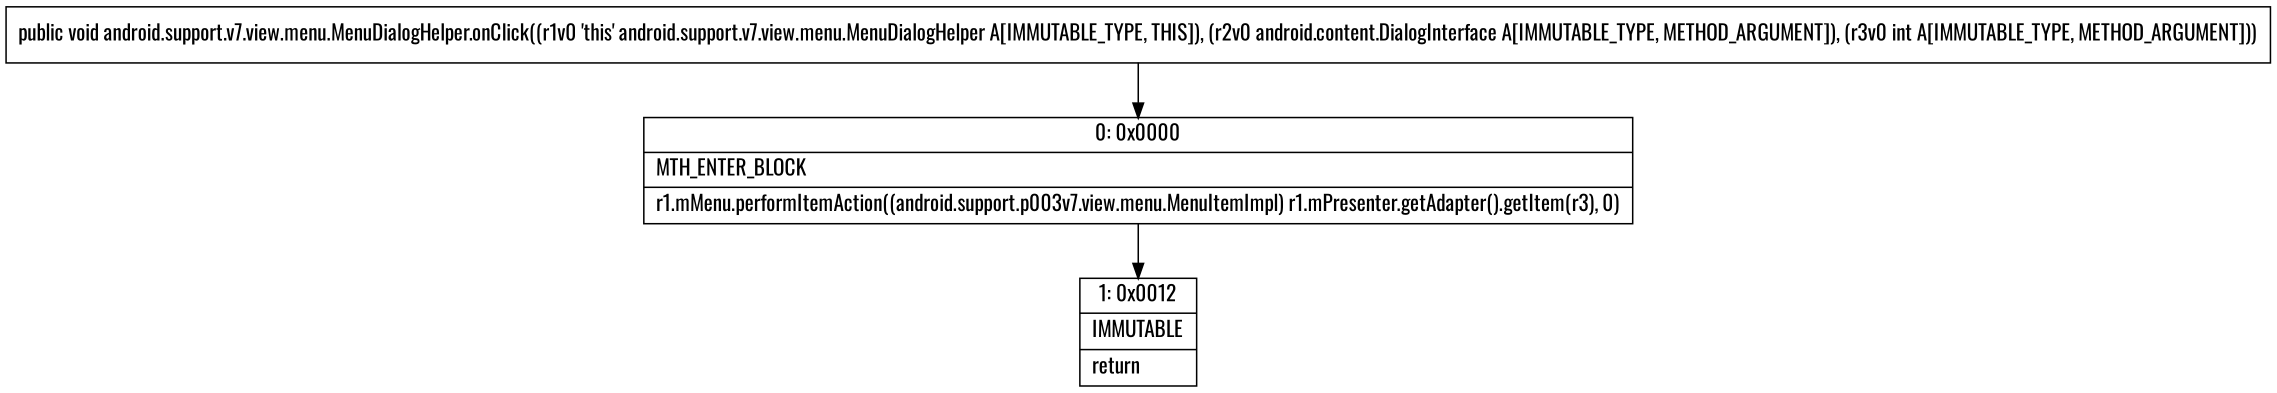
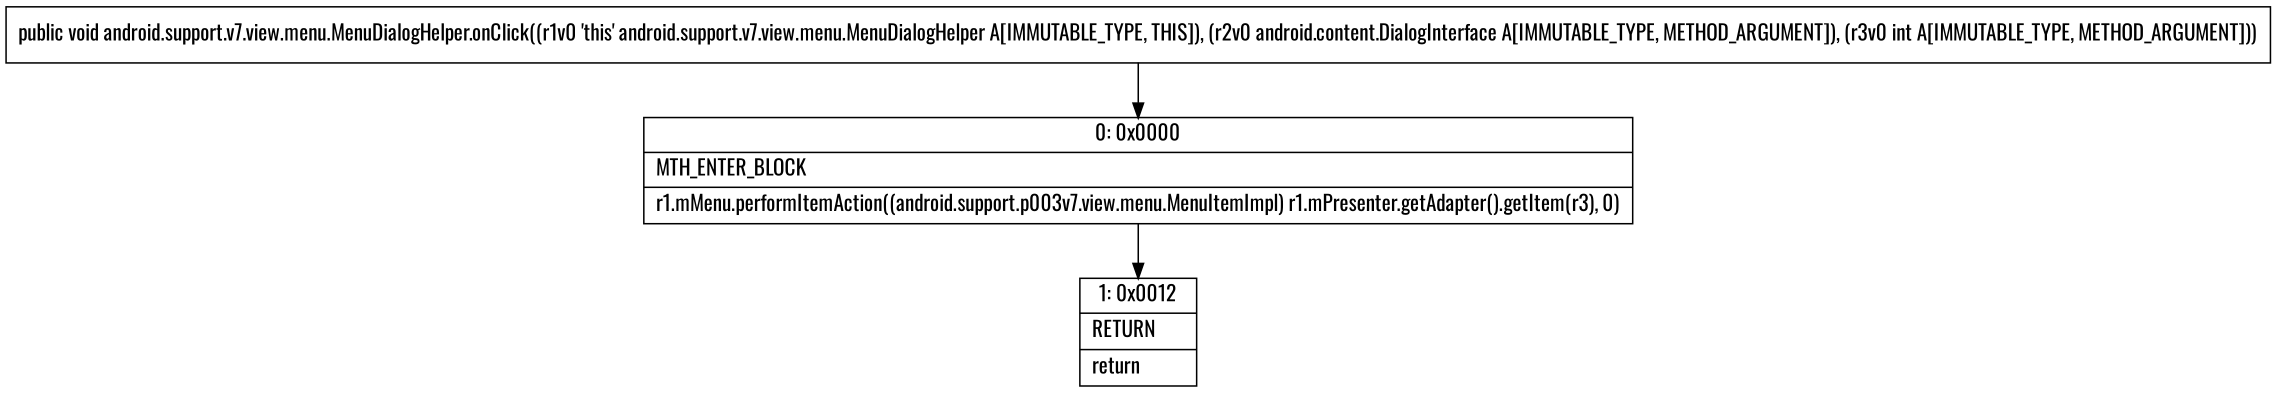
  digraph {
    fontname=Oswald
    node [shape=record fontname=Oswald]
    edge [fontname=Oswald]
    n1 [label="{0\:\ 0x0000|MTH_ENTER_BLOCK\l|r1.mMenu.performItemAction((android.support.p003v7.view.menu.MenuItemImpl) r1.mPresenter.getAdapter().getItem(r3), 0)\l}"]
-   n2 [label="{1\:\ 0x0012|IMMUTABLE\l|return\l}"]
+   n2 [label="{1\:\ 0x0012|RETURN\l|return\l}"]
    n3 [label="{public void android.support.v7.view.menu.MenuDialogHelper.onClick((r1v0 'this' android.support.v7.view.menu.MenuDialogHelper A[IMMUTABLE_TYPE, THIS]), (r2v0 android.content.DialogInterface A[IMMUTABLE_TYPE, METHOD_ARGUMENT]), (r3v0 int A[IMMUTABLE_TYPE, METHOD_ARGUMENT])) }"]
    n1 -> n2
    n3 -> n1
  }
